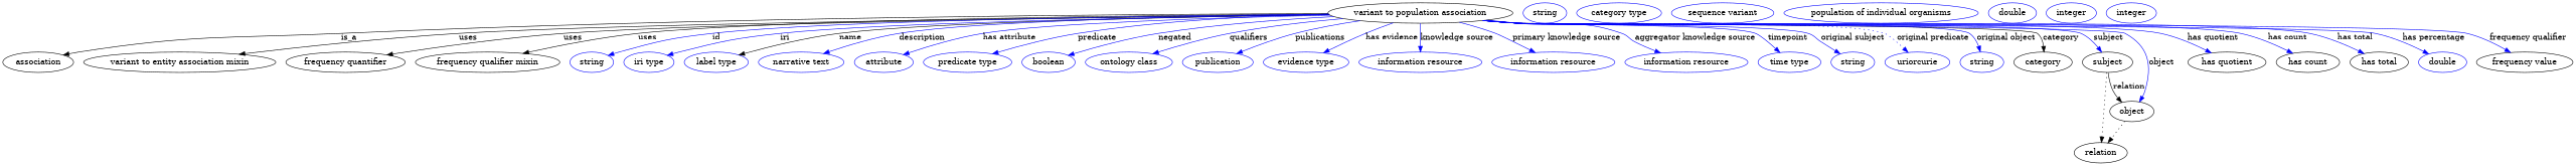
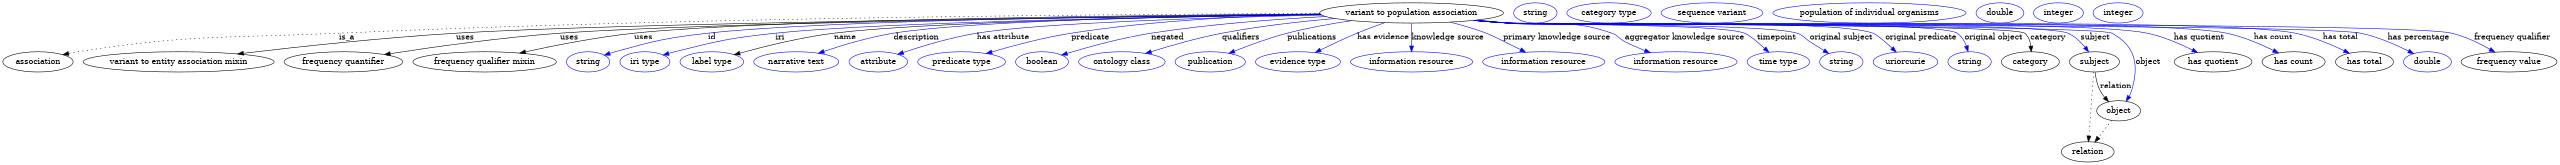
  digraph {
    node [color=blue]
    edge [color=blue style=solid]
    n1 [height=0.5 label="variant to population association" width=4.5315 color=""]
    association [height=0.5 width=1.7332 color=""]
    "variant to entity association mixin" [height=0.5 width=4.7121 color=""]
    "frequency quantifier" [height=0.5 width=2.9247 color=""]
    "frequency qualifier mixin" [height=0.5 width=3.5386 color=""]
    n6 [height=0.5 label=string width=1.0652]
    n7 [height=0.5 label="iri type" width=1.2277]
    n8 [height=0.5 label="label type" width=1.5707]
    n9 [height=0.5 label="narrative text" width=2.0943]
    n10 [height=0.5 label=attribute width=1.4443]
    n11 [height=0.5 label="predicate type" width=2.1665]
    n12 [height=0.5 label=boolean width=1.2999]
    n13 [height=0.5 label="ontology class" width=2.1304]
    n14 [height=0.5 label=publication width=1.7332]
    n15 [height=0.5 label="evidence type" width=2.0943]
    n16 [height=0.5 label="information resource" width=3.015]
    n17 [height=0.5 label="information resource" width=3.015]
    n18 [height=0.5 label="information resource" width=3.015]
    n19 [height=0.5 label="time type" width=1.5346]
    n20 [height=0.5 label=string width=1.0652]
    n21 [height=0.5 label=uriorcurie width=1.5887]
    n22 [height=0.5 label=string width=1.0652]
    category [height=0.5 width=1.4263 color=""]
    subject [height=0.5 width=1.2277 color=""]
    object [height=0.5 width=1.0832 color=""]
    "has quotient" [height=0.5 width=1.9137 color=""]
    "has count" [height=0.5 width=1.5526 color=""]
    "has total" [height=0.5 width=1.4263 color=""]
    n29 [height=0.5 label=double width=1.1735]
    n30 [color=black height=0.5 label="frequency value" width=2.3651]
    relation [height=0.5 width=1.2999 color=""]
    n32 [height=0.5 label=string width=1.0652]
    n33 [height=0.5 label="category type" width=2.0762]
    n34 [height=0.5 label="sequence variant" width=2.5095]
    n35 [height=0.5 label="population of individual organisms" width=4.7662]
    n36 [height=0.5 label=double width=1.1735]
    n37 [height=0.5 label=integer width=1.2277]
    n38 [height=0.5 label=integer width=1.2277]
-   n1 -> association [label=is_a color="" style=""]
+   n1 -> association [label=is_a style=dotted color=""]
    n1 -> "variant to entity association mixin" [label=uses color="" style=""]
    n1 -> "frequency quantifier" [label=uses color="" style=""]
    n1 -> "frequency qualifier mixin" [label=uses color="" style=""]
    n1 -> n6 [label=id]
    n1 -> n7 [label=iri]
    n1 -> n8 [color=black label=name]
    n1 -> n9 [label=description]
    n1 -> n10 [label="has attribute"]
    n1 -> n11 [label=predicate]
    n1 -> n12 [label=negated]
    n1 -> n13 [label=qualifiers]
    n1 -> n14 [label=publications]
    n1 -> n15 [label="has evidence"]
    n1 -> n16 [label="knowledge source"]
    n1 -> n17 [label="primary knowledge source"]
    n1 -> n18 [label="aggregator knowledge source"]
    n1 -> n19 [label=timepoint]
    n1 -> n20 [label="original subject"]
-   n1 -> n21 [label="original predicate" style=dotted]
+   n1 -> n21 [label="original predicate"]
    n1 -> n22 [label="original object"]
    n1 -> category [color=black label=category]
    n1 -> subject [label=subject]
    n1 -> object [label=object]
    n1 -> "has quotient" [label="has quotient"]
    n1 -> "has count" [label="has count"]
    n1 -> "has total" [label="has total"]
    n1 -> n29 [label="has percentage"]
    n1 -> n30 [label="frequency qualifier"]
    subject -> object [label=relation color="" style=""]
    subject -> relation [style=dotted color=""]
    object -> relation [style=dotted color=""]
  }
